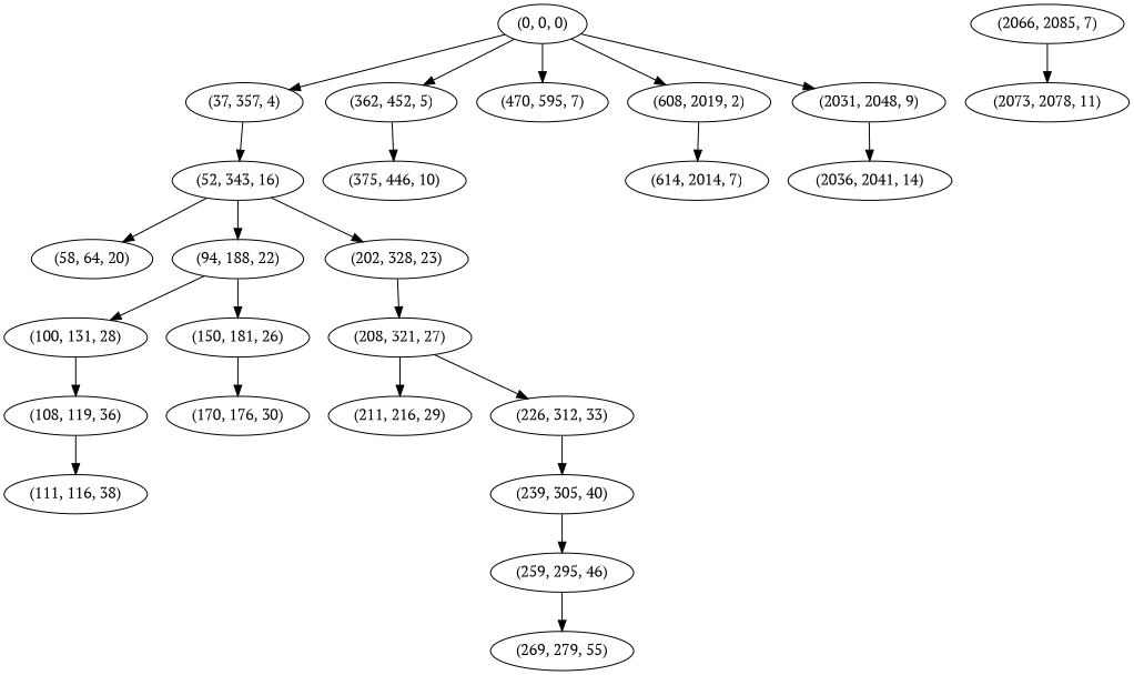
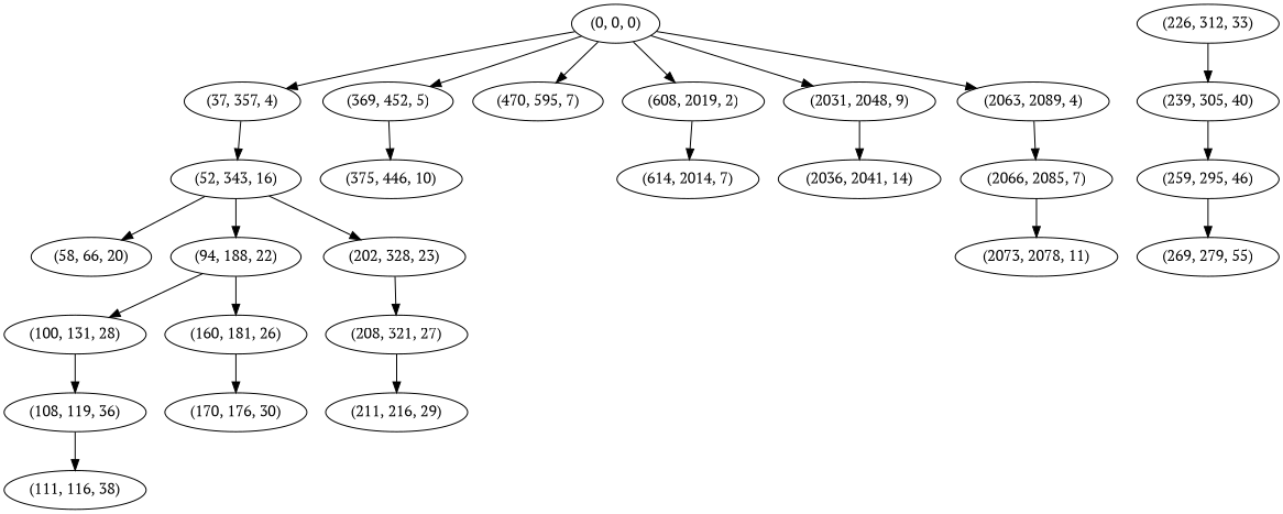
  digraph {
    fontname="PT Serif"
    node [fontname="PT Serif"]
    edge [fontname="PT Serif"]
    "(0, 0, 0)"
    "(37, 357, 4)"
-   "(369, 452, 5)" [label="(362, 452, 5)"]
+   "(369, 452, 5)"
    "(470, 595, 7)"
    "(608, 2019, 2)"
    "(2031, 2048, 9)"
+   "(2063, 2089, 4)"
    "(52, 343, 16)"
    "(375, 446, 10)"
    "(614, 2014, 7)"
    "(2036, 2041, 14)"
    "(2066, 2085, 7)"
-   "(58, 66, 20)" [label="(58, 64, 20)"]
+   "(58, 66, 20)"
    "(94, 188, 22)"
    "(202, 328, 23)"
    "(100, 131, 28)"
-   "(150, 181, 26)"
+   "(150, 181, 26)" [label="(160, 181, 26)"]
    "(208, 321, 27)"
    "(108, 119, 36)"
    "(170, 176, 30)"
    "(111, 116, 38)"
    "(211, 216, 29)"
    n23 [label="(226, 312, 33)"]
    "(239, 305, 40)"
    n25 [label="(259, 295, 46)"]
    "(269, 279, 55)"
    "(2073, 2078, 11)"
    "(0, 0, 0)" -> "(37, 357, 4)"
    "(0, 0, 0)" -> "(369, 452, 5)"
    "(0, 0, 0)" -> "(470, 595, 7)"
    "(0, 0, 0)" -> "(608, 2019, 2)"
    "(0, 0, 0)" -> "(2031, 2048, 9)"
+   "(0, 0, 0)" -> "(2063, 2089, 4)"
    "(37, 357, 4)" -> "(52, 343, 16)"
    "(369, 452, 5)" -> "(375, 446, 10)"
    "(608, 2019, 2)" -> "(614, 2014, 7)"
    "(2031, 2048, 9)" -> "(2036, 2041, 14)"
+   "(2063, 2089, 4)" -> "(2066, 2085, 7)"
    "(52, 343, 16)" -> "(58, 66, 20)"
    "(52, 343, 16)" -> "(94, 188, 22)"
    "(52, 343, 16)" -> "(202, 328, 23)"
    "(2066, 2085, 7)" -> "(2073, 2078, 11)"
    "(94, 188, 22)" -> "(100, 131, 28)"
    "(94, 188, 22)" -> "(150, 181, 26)"
    "(202, 328, 23)" -> "(208, 321, 27)"
    "(100, 131, 28)" -> "(108, 119, 36)"
    "(150, 181, 26)" -> "(170, 176, 30)"
    "(208, 321, 27)" -> "(211, 216, 29)"
-   "(208, 321, 27)" -> n23
    "(108, 119, 36)" -> "(111, 116, 38)"
    n23 -> "(239, 305, 40)"
    "(239, 305, 40)" -> n25
    n25 -> "(269, 279, 55)"
  }
